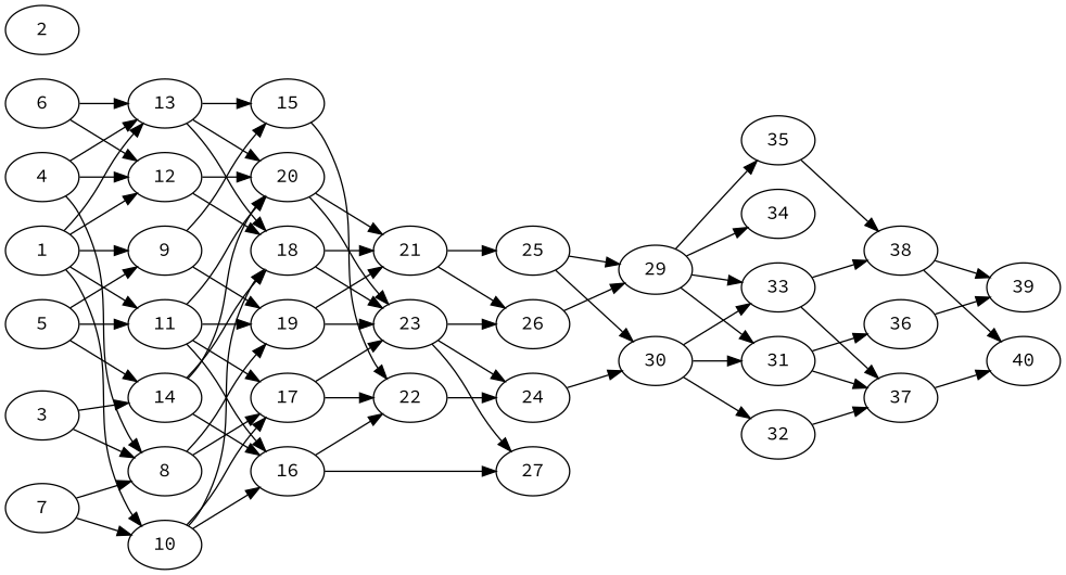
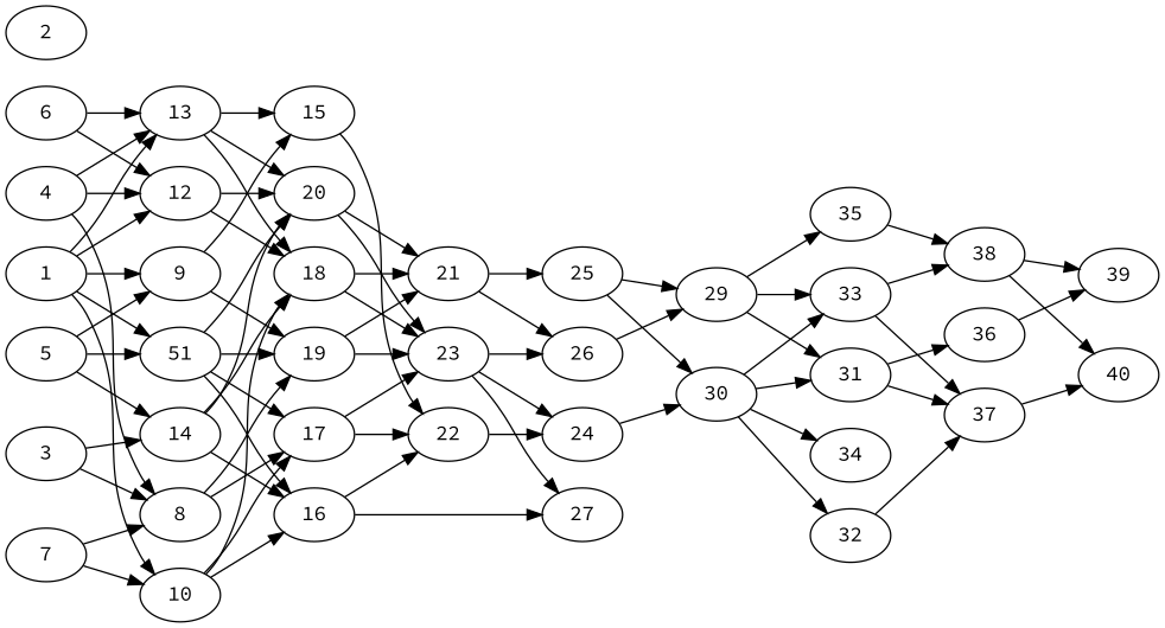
  digraph {
    fontname="Source Code Pro"
    rankdir=LR
    node [alpha=0.17 fontname="Source Code Pro"]
    edge [fontname="Source Code Pro"]
    1 [alpha=0.04 expect_size=21175296]
    9 [alpha=0.11 expect_size=8151040]
    10 [alpha=0.14 expect_size=8483840]
-   11 [expect_size=26419200]
+   11 [expect_size=26419200 label=51]
    12 [expect_size=36931584]
    13 [alpha=0.08 expect_size=52080640]
    19 [alpha=0.04 expect_size=16497664]
    15 [alpha=0.09 expect_size=51387392]
    17 [alpha=0.10 expect_size=27308032]
    16 [expect_size=43907072]
    18 [expect_size=51661824]
    20 [alpha=0.01 expect_size=42719232]
    23 [alpha=0.05 expect_size=12770304]
    21 [alpha=0.05 expect_size=29111296]
    22 [alpha=0.12 expect_size=20860928]
    27 [alpha=0.13 expect_size=39790592]
    2 [alpha=0.06 expect_size=12539904]
    3 [alpha=0.13 expect_size=20671488]
    8 [alpha=0.05 expect_size=28707840]
    14 [expect_size=36441088]
    4 [alpha=0.06 expect_size=32967680]
    5 [expect_size=43817984]
    6 [alpha=0.13 expect_size=35378176]
    7 [alpha=0.10 expect_size=37842944]
    24 [alpha=0.10 expect_size=31111168]
    26 [alpha=0.05 expect_size=45916160]
    25 [alpha=0.11 expect_size=25105408]
    30 [alpha=0.11 expect_size=19257344]
    29 [alpha=0.10 expect_size=8940544]
    34 [alpha=0.02 expect_size=24695808]
    31 [alpha=0.00 expect_size=22135808]
    33 [alpha=0.06 expect_size=13492224]
    32 [alpha=0.03 expect_size=33511424]
    35 [expect_size=47660032]
    36 [alpha=0.09 expect_size=26587136]
    37 [alpha=0.10 expect_size=38800384]
    38 [alpha=0.11 expect_size=22528000]
    39 [expect_size=48420864]
    40 [alpha=0.19 expect_size=25015296]
    1 -> 9
    1 -> 10
    1 -> 11
    1 -> 12
    1 -> 13
    9 -> 19
    9 -> 15
    10 -> 17
    10 -> 16
    10 -> 18
    11 -> 19
    11 -> 17
    11 -> 16
    11 -> 20
    12 -> 18
    12 -> 20
    13 -> 15
    13 -> 18
    13 -> 20
    19 -> 23
    19 -> 21
    15 -> 22
    17 -> 23
    17 -> 22
    16 -> 22
    16 -> 27
    18 -> 23
    18 -> 21
    20 -> 23
    20 -> 21
    23 -> 27
    23 -> 24
    23 -> 26
    21 -> 26
    21 -> 25
    22 -> 24
    3 -> 8
    3 -> 14
    8 -> 19
    8 -> 17
    14 -> 16
    14 -> 18
    14 -> 20
    4 -> 12
    4 -> 13
    4 -> 8
    5 -> 9
    5 -> 11
    5 -> 14
    6 -> 12
    6 -> 13
    7 -> 10
    7 -> 8
    24 -> 30
    26 -> 29
    25 -> 30
    25 -> 29
-   29 -> 34
+   30 -> 34
    30 -> 31
    30 -> 33
    30 -> 32
    29 -> 31
    29 -> 33
    29 -> 35
    31 -> 36
    31 -> 37
    33 -> 37
    33 -> 38
    32 -> 37
    35 -> 38
    36 -> 39
    37 -> 40
    38 -> 39
    38 -> 40
  }
